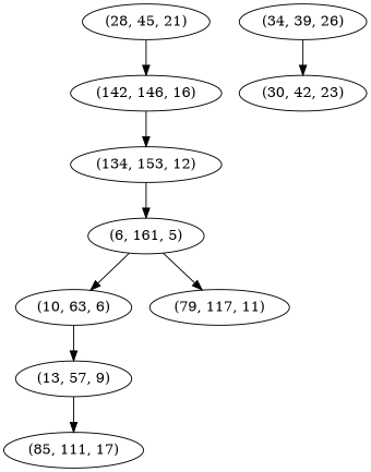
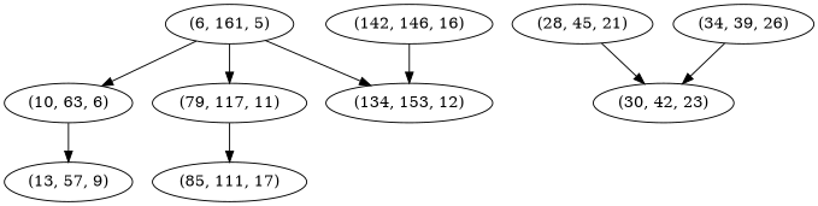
  digraph {
    "(6, 161, 5)"
    "(10, 63, 6)"
    n3 [label="(79, 117, 11)"]
    "(134, 153, 12)"
    "(13, 57, 9)"
    "(85, 111, 17)"
    "(28, 45, 21)"
    "(30, 42, 23)"
    "(34, 39, 26)"
    "(142, 146, 16)"
    "(6, 161, 5)" -> "(10, 63, 6)"
    "(6, 161, 5)" -> n3
-   "(134, 153, 12)" -> "(6, 161, 5)"
+   "(6, 161, 5)" -> "(134, 153, 12)"
    "(10, 63, 6)" -> "(13, 57, 9)"
-   "(13, 57, 9)" -> "(85, 111, 17)"
-   "(28, 45, 21)" -> "(142, 146, 16)"
+   n3 -> "(85, 111, 17)"
+   "(28, 45, 21)" -> "(30, 42, 23)"
    "(34, 39, 26)" -> "(30, 42, 23)"
    "(142, 146, 16)" -> "(134, 153, 12)"
  }
